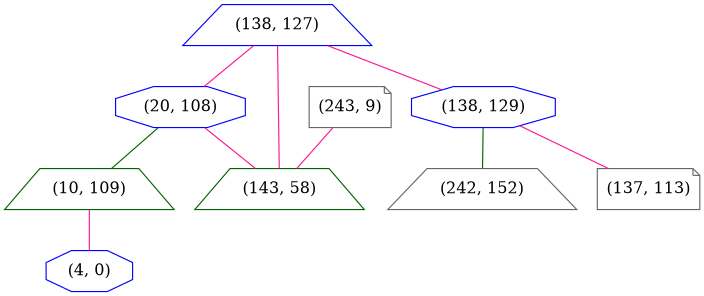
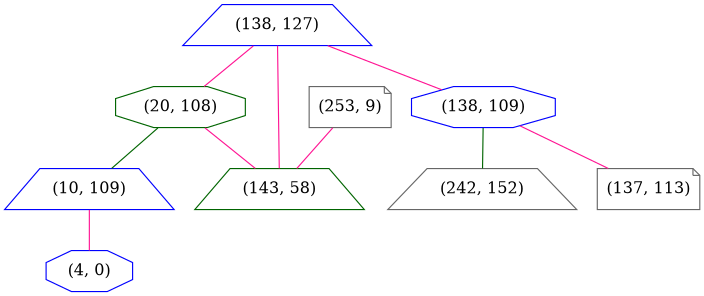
  graph {
    node [color=darkgreen shape=trapezium]
    edge [color=deeppink weight=1]
-   "(20, 108)" [color=blue shape=octagon]
+   "(20, 108)" [shape=octagon]
    "(138, 127)" [color=blue]
-   "(138, 129)" [color=blue shape=octagon]
+   "(138, 129)" [color=blue shape=octagon label="(138, 109)"]
    "(143, 58)"
-   "(10, 109)"
+   "(10, 109)" [color=blue]
    "(242, 152)" [color=gray40]
    n7 [color=gray40 label="(137, 113)" shape=note]
    n8 [color=blue label="(4, 0)" shape=octagon]
-   "(253, 9)" [color=gray40 shape=note label="(243, 9)"]
+   "(253, 9)" [color=gray40 shape=note]
    "(20, 108)" -- "(143, 58)"
    "(20, 108)" -- "(10, 109)" [color=darkgreen]
    "(138, 127)" -- "(20, 108)"
    "(138, 127)" -- "(138, 129)"
    "(138, 127)" -- "(143, 58)"
    "(138, 129)" -- "(242, 152)" [color=darkgreen]
    "(138, 129)" -- n7
    "(10, 109)" -- n8 [weight=4]
    "(253, 9)" -- "(143, 58)"
  }
